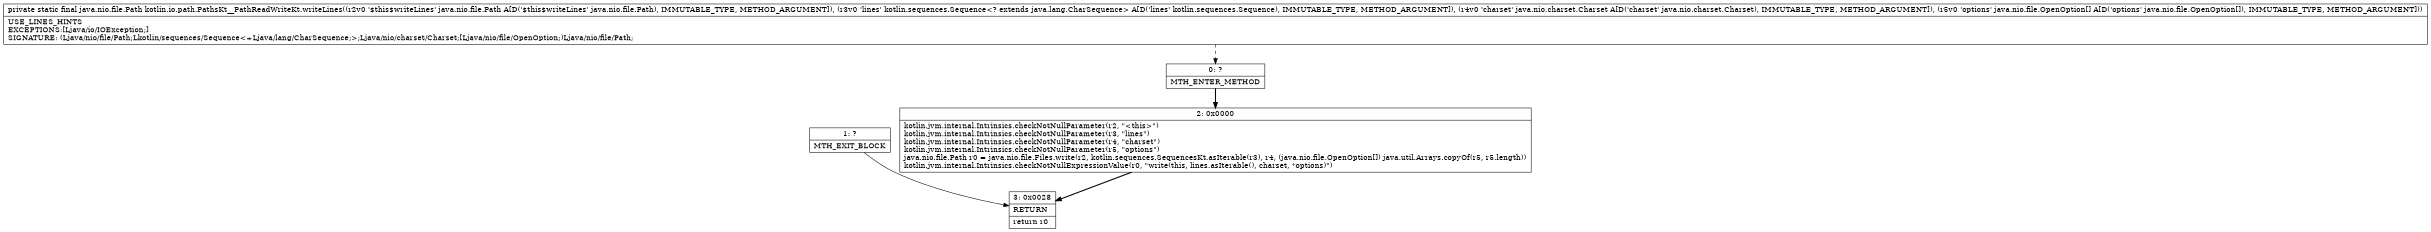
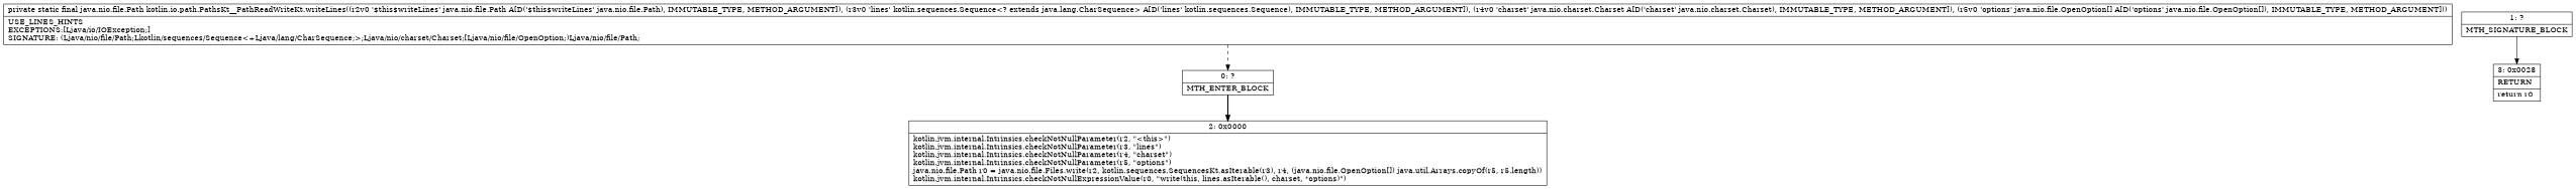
  digraph {
    node [shape=record]
    edge [style=bold]
-   n1 [label="{0\:\ ?|MTH_ENTER_METHOD\l}"]
+   n1 [label="{0\:\ ?|MTH_ENTER_BLOCK\l}"]
    n2 [label="{2\:\ 0x0000|kotlin.jvm.internal.Intrinsics.checkNotNullParameter(r2, \"\<this\>\")\lkotlin.jvm.internal.Intrinsics.checkNotNullParameter(r3, \"lines\")\lkotlin.jvm.internal.Intrinsics.checkNotNullParameter(r4, \"charset\")\lkotlin.jvm.internal.Intrinsics.checkNotNullParameter(r5, \"options\")\ljava.nio.file.Path r0 = java.nio.file.Files.write(r2, kotlin.sequences.SequencesKt.asIterable(r3), r4, (java.nio.file.OpenOption[]) java.util.Arrays.copyOf(r5, r5.length))\lkotlin.jvm.internal.Intrinsics.checkNotNullExpressionValue(r0, \"write(this, lines.asIterable(), charset, *options)\")\l}"]
    n3 [label="{3\:\ 0x0028|RETURN\l|return r0\l}"]
-   n4 [label="{1\:\ ?|MTH_EXIT_BLOCK\l}"]
+   n4 [label="{1\:\ ?|MTH_SIGNATURE_BLOCK\l}"]
    n5 [label="{private static final java.nio.file.Path kotlin.io.path.PathsKt__PathReadWriteKt.writeLines((r2v0 '$this$writeLines' java.nio.file.Path A[D('$this$writeLines' java.nio.file.Path), IMMUTABLE_TYPE, METHOD_ARGUMENT]), (r3v0 'lines' kotlin.sequences.Sequence\<? extends java.lang.CharSequence\> A[D('lines' kotlin.sequences.Sequence), IMMUTABLE_TYPE, METHOD_ARGUMENT]), (r4v0 'charset' java.nio.charset.Charset A[D('charset' java.nio.charset.Charset), IMMUTABLE_TYPE, METHOD_ARGUMENT]), (r5v0 'options' java.nio.file.OpenOption[] A[D('options' java.nio.file.OpenOption[]), IMMUTABLE_TYPE, METHOD_ARGUMENT]))  | USE_LINES_HINTS\lEXCEPTIONS:[Ljava\/io\/IOException;]\lSIGNATURE: (Ljava\/nio\/file\/Path;Lkotlin\/sequences\/Sequence\<+Ljava\/lang\/CharSequence;\>;Ljava\/nio\/charset\/Charset;[Ljava\/nio\/file\/OpenOption;)Ljava\/nio\/file\/Path;\l}"]
    n1 -> n2
-   n2 -> n3
    n4 -> n3 [style=solid]
    n5 -> n1 [style=dashed]
  }
